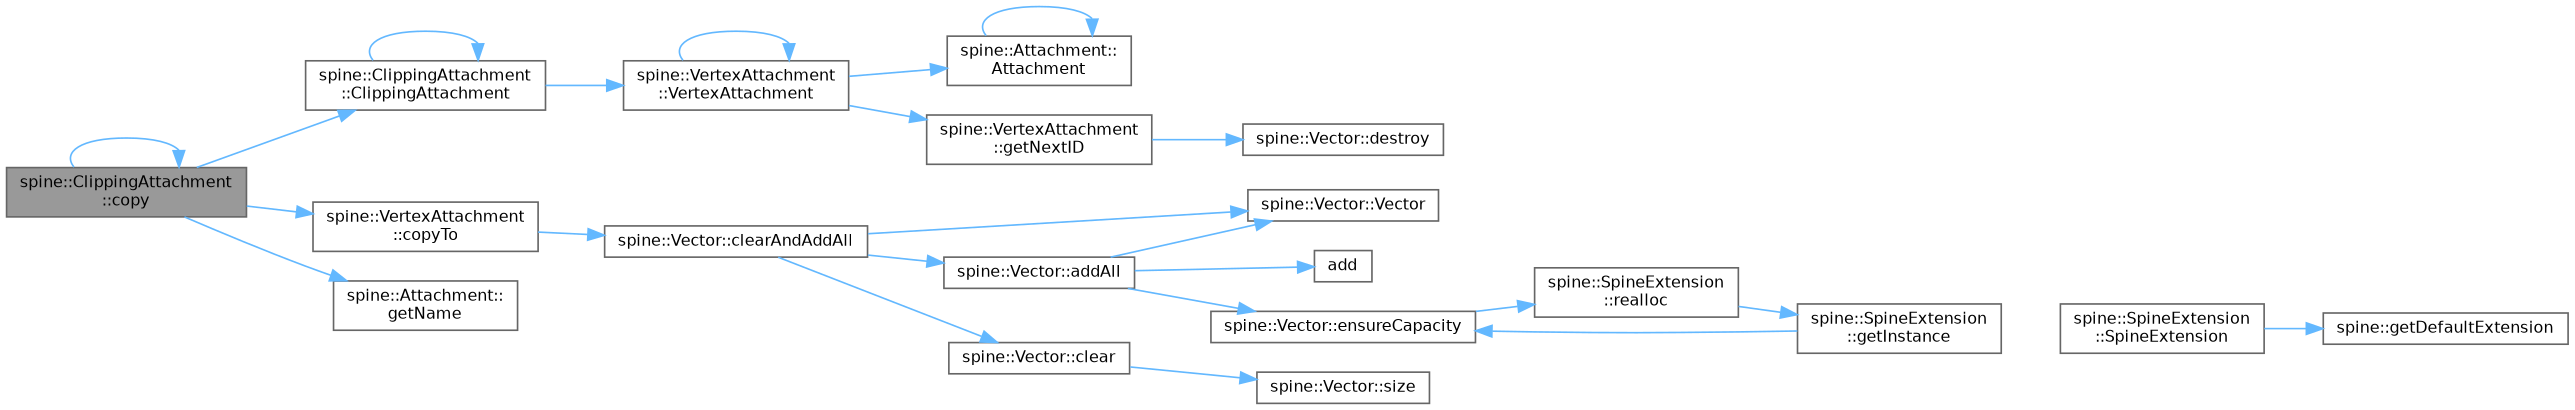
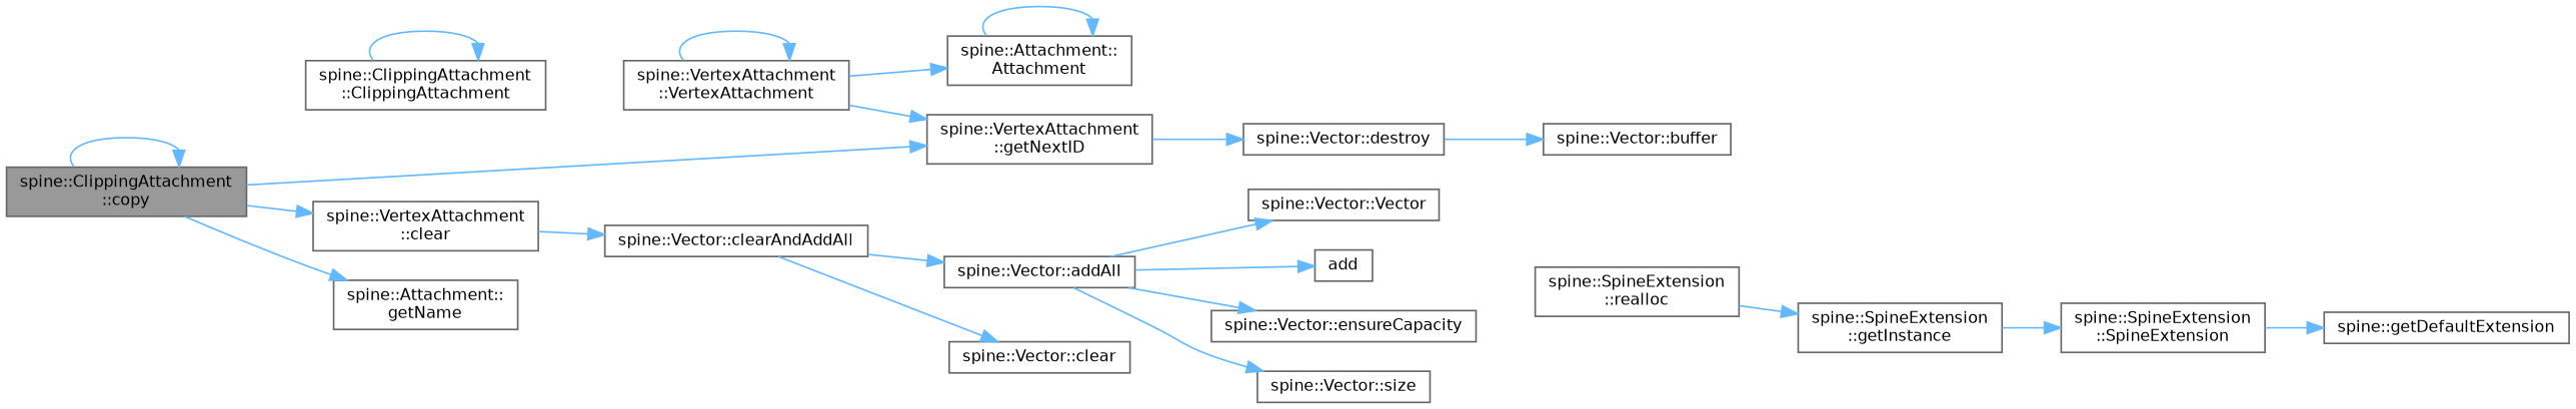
  digraph {
    rankdir=LR
    node [color=grey40 fillcolor=white fontname=Helvetica fontsize=10 shape=box style=filled]
    edge [color=steelblue1 fontname=Helvetica fontsize=10 labelfontname=Helvetica labelfontsize=10 style=solid]
    n1 [color=gray40 fillcolor=grey60 fontcolor=black height=0.2 label="spine::ClippingAttachment\l::copy" width=0.4]
    n2 [height=0.2 label="spine::ClippingAttachment\l::ClippingAttachment" width=0.4]
-   n3 [height=0.2 label="spine::VertexAttachment\l::copyTo" width=0.4]
+   n3 [height=0.2 label="spine::VertexAttachment\l::clear" width=0.4]
    n4 [height=0.2 label="spine::Attachment::\lgetName" width=0.4]
    n5 [height=0.2 label="spine::VertexAttachment\l::VertexAttachment" width=0.4]
    n6 [height=0.2 label="spine::Vector::clearAndAddAll" width=0.4]
    n7 [height=0.2 label="spine::Attachment::\lAttachment" width=0.4]
    n8 [height=0.2 label="spine::VertexAttachment\l::getNextID" width=0.4]
    n9 [height=0.2 label="spine::Vector::destroy" width=0.4]
    n10 [height=0.2 label="spine::Vector::addAll" width=0.4]
    n11 [height=0.2 label="spine::Vector::Vector" width=0.4]
    n12 [height=0.2 label="spine::Vector::clear" width=0.4]
    n13 [height=0.2 label=add width=0.4]
    n14 [height=0.2 label="spine::Vector::ensureCapacity" width=0.4]
    n15 [height=0.2 label="spine::Vector::size" width=0.4]
    n16 [height=0.2 label="spine::SpineExtension\l::realloc" width=0.4]
    n17 [height=0.2 label="spine::SpineExtension\l::getInstance" width=0.4]
    n18 [height=0.2 label="spine::SpineExtension\l::SpineExtension" width=0.4]
    n19 [height=0.2 label="spine::getDefaultExtension" width=0.4]
+   n20 [height=0.2 label="spine::Vector::buffer" width=0.4]
    n1 -> n1
-   n1 -> n2
+   n1 -> n8
    n1 -> n3
    n1 -> n4
    n2 -> n2
-   n2 -> n5
    n3 -> n6
    n5 -> n5
    n5 -> n7
    n5 -> n8
    n6 -> n10
-   n6 -> n11
    n6 -> n12
    n7 -> n7
    n8 -> n9
+   n9 -> n20
    n10 -> n11
    n10 -> n13
    n10 -> n14
-   n12 -> n15
-   n14 -> n16
+   n10 -> n15
    n16 -> n17
-   n17 -> n14
+   n17 -> n18
    n18 -> n19
  }
